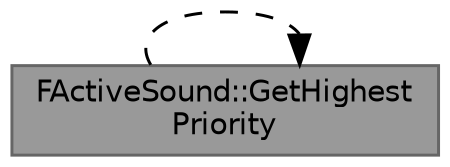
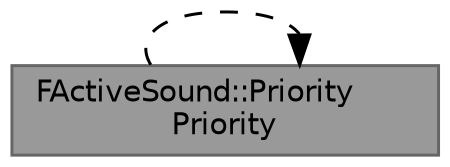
  digraph {
    rankdir=LR
-   n1 [color=gray40 fillcolor=grey60 fontcolor=black fontname=Helvetica fontsize=10 height=0.2 label="FActiveSound::GetHighest\lPriority" shape=box style=filled width=0.4]
+   n1 [color=gray40 fillcolor=grey60 fontcolor=black fontname=Helvetica fontsize=10 height=0.2 label="FActiveSound::Priority\lPriority" shape=box style=filled width=0.4]
    n1 -> n1 [color=black fontname=Helvetica fontsize=10 labelfontname=Helvetica labelfontsize=10 style=dashed]
  }
